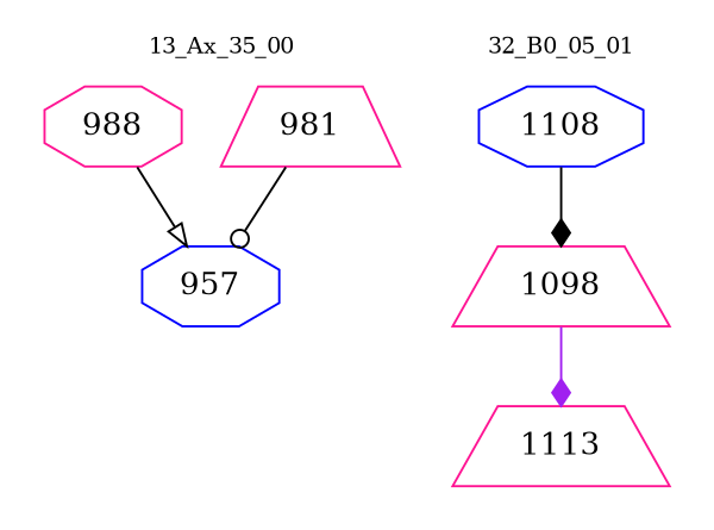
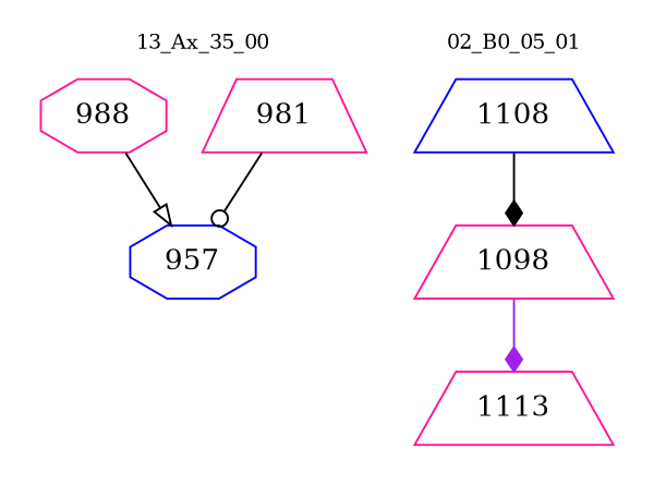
  digraph {
    node [color=deeppink shape=trapezium]
    edge [arrowhead=diamond color=black]
    n1 [label=981]
    n2 [color=blue label=957 shape=octagon]
    n3 [label=988 shape=octagon]
-   n4 [color=blue label=1108 shape=octagon]
+   n4 [color=blue label=1108]
    n5 [label=1098]
    n6 [label=1113]
    subgraph cluster_1 {
      color=white
      fontsize=10
      label="13_Ax_35_00"
      n1
      n2
      n3
    }
    subgraph cluster_2 {
      color=white
      fontsize=10
-     label="32_B0_05_01"
+     label="02_B0_05_01"
      n4
      n5
      n6
    }
    n1 -> n2 [arrowhead=odot]
    n3 -> n2 [arrowhead=onormal]
    n4 -> n5
    n5 -> n6 [color=purple]
  }
